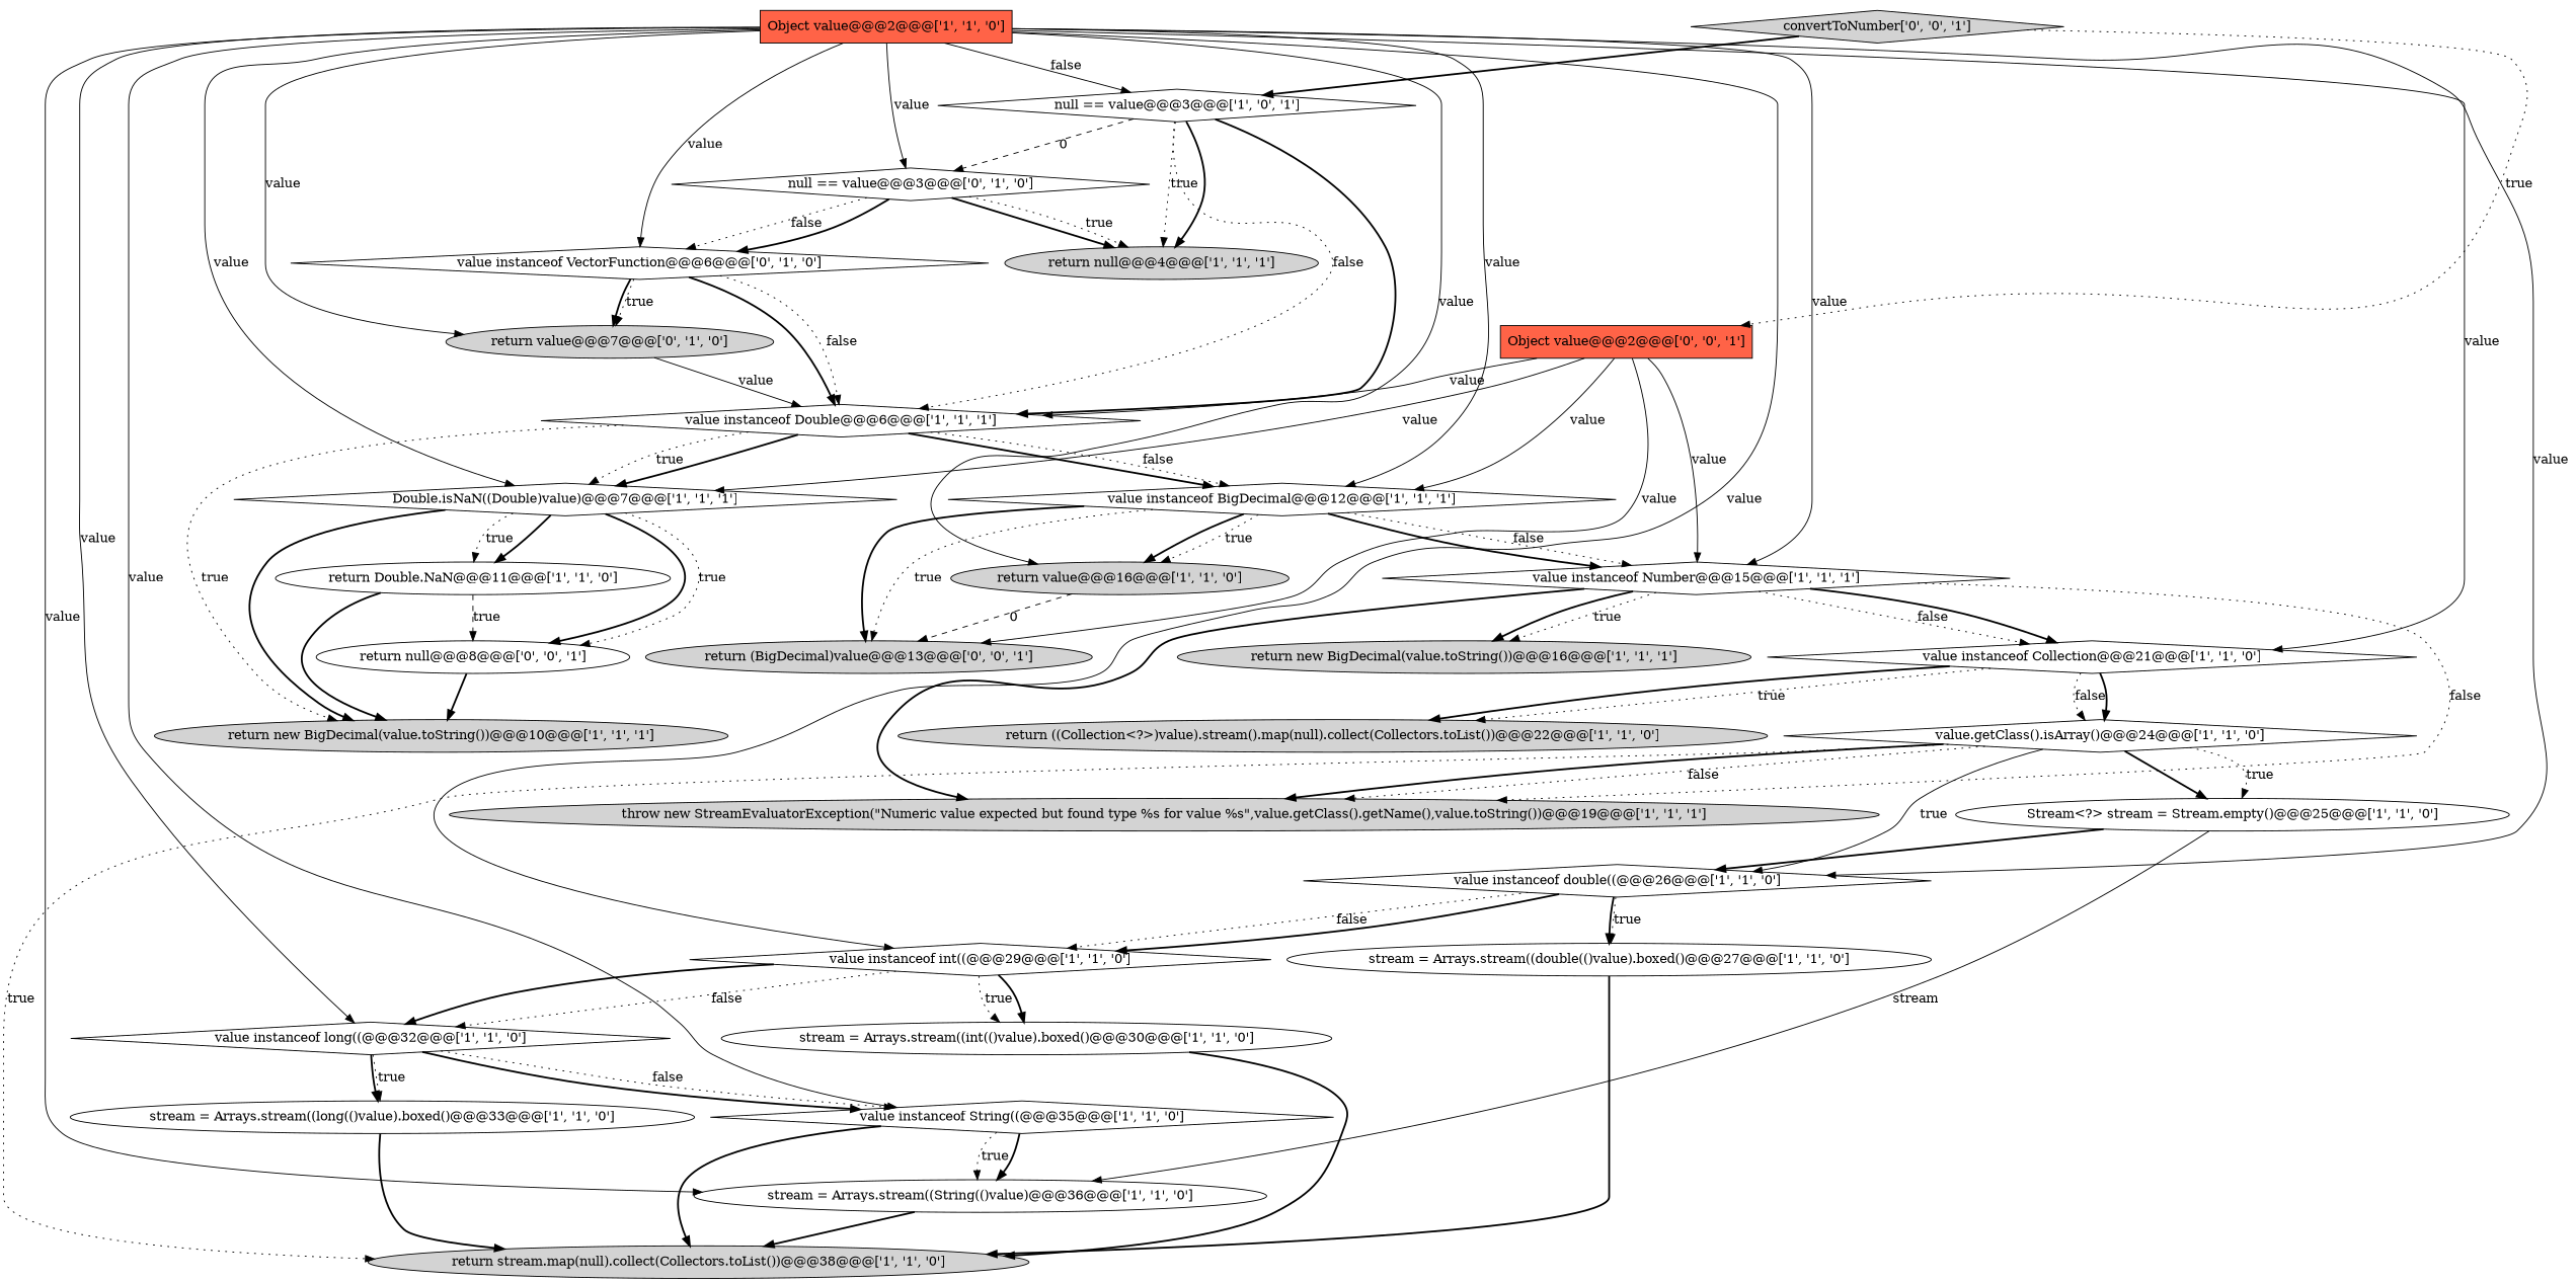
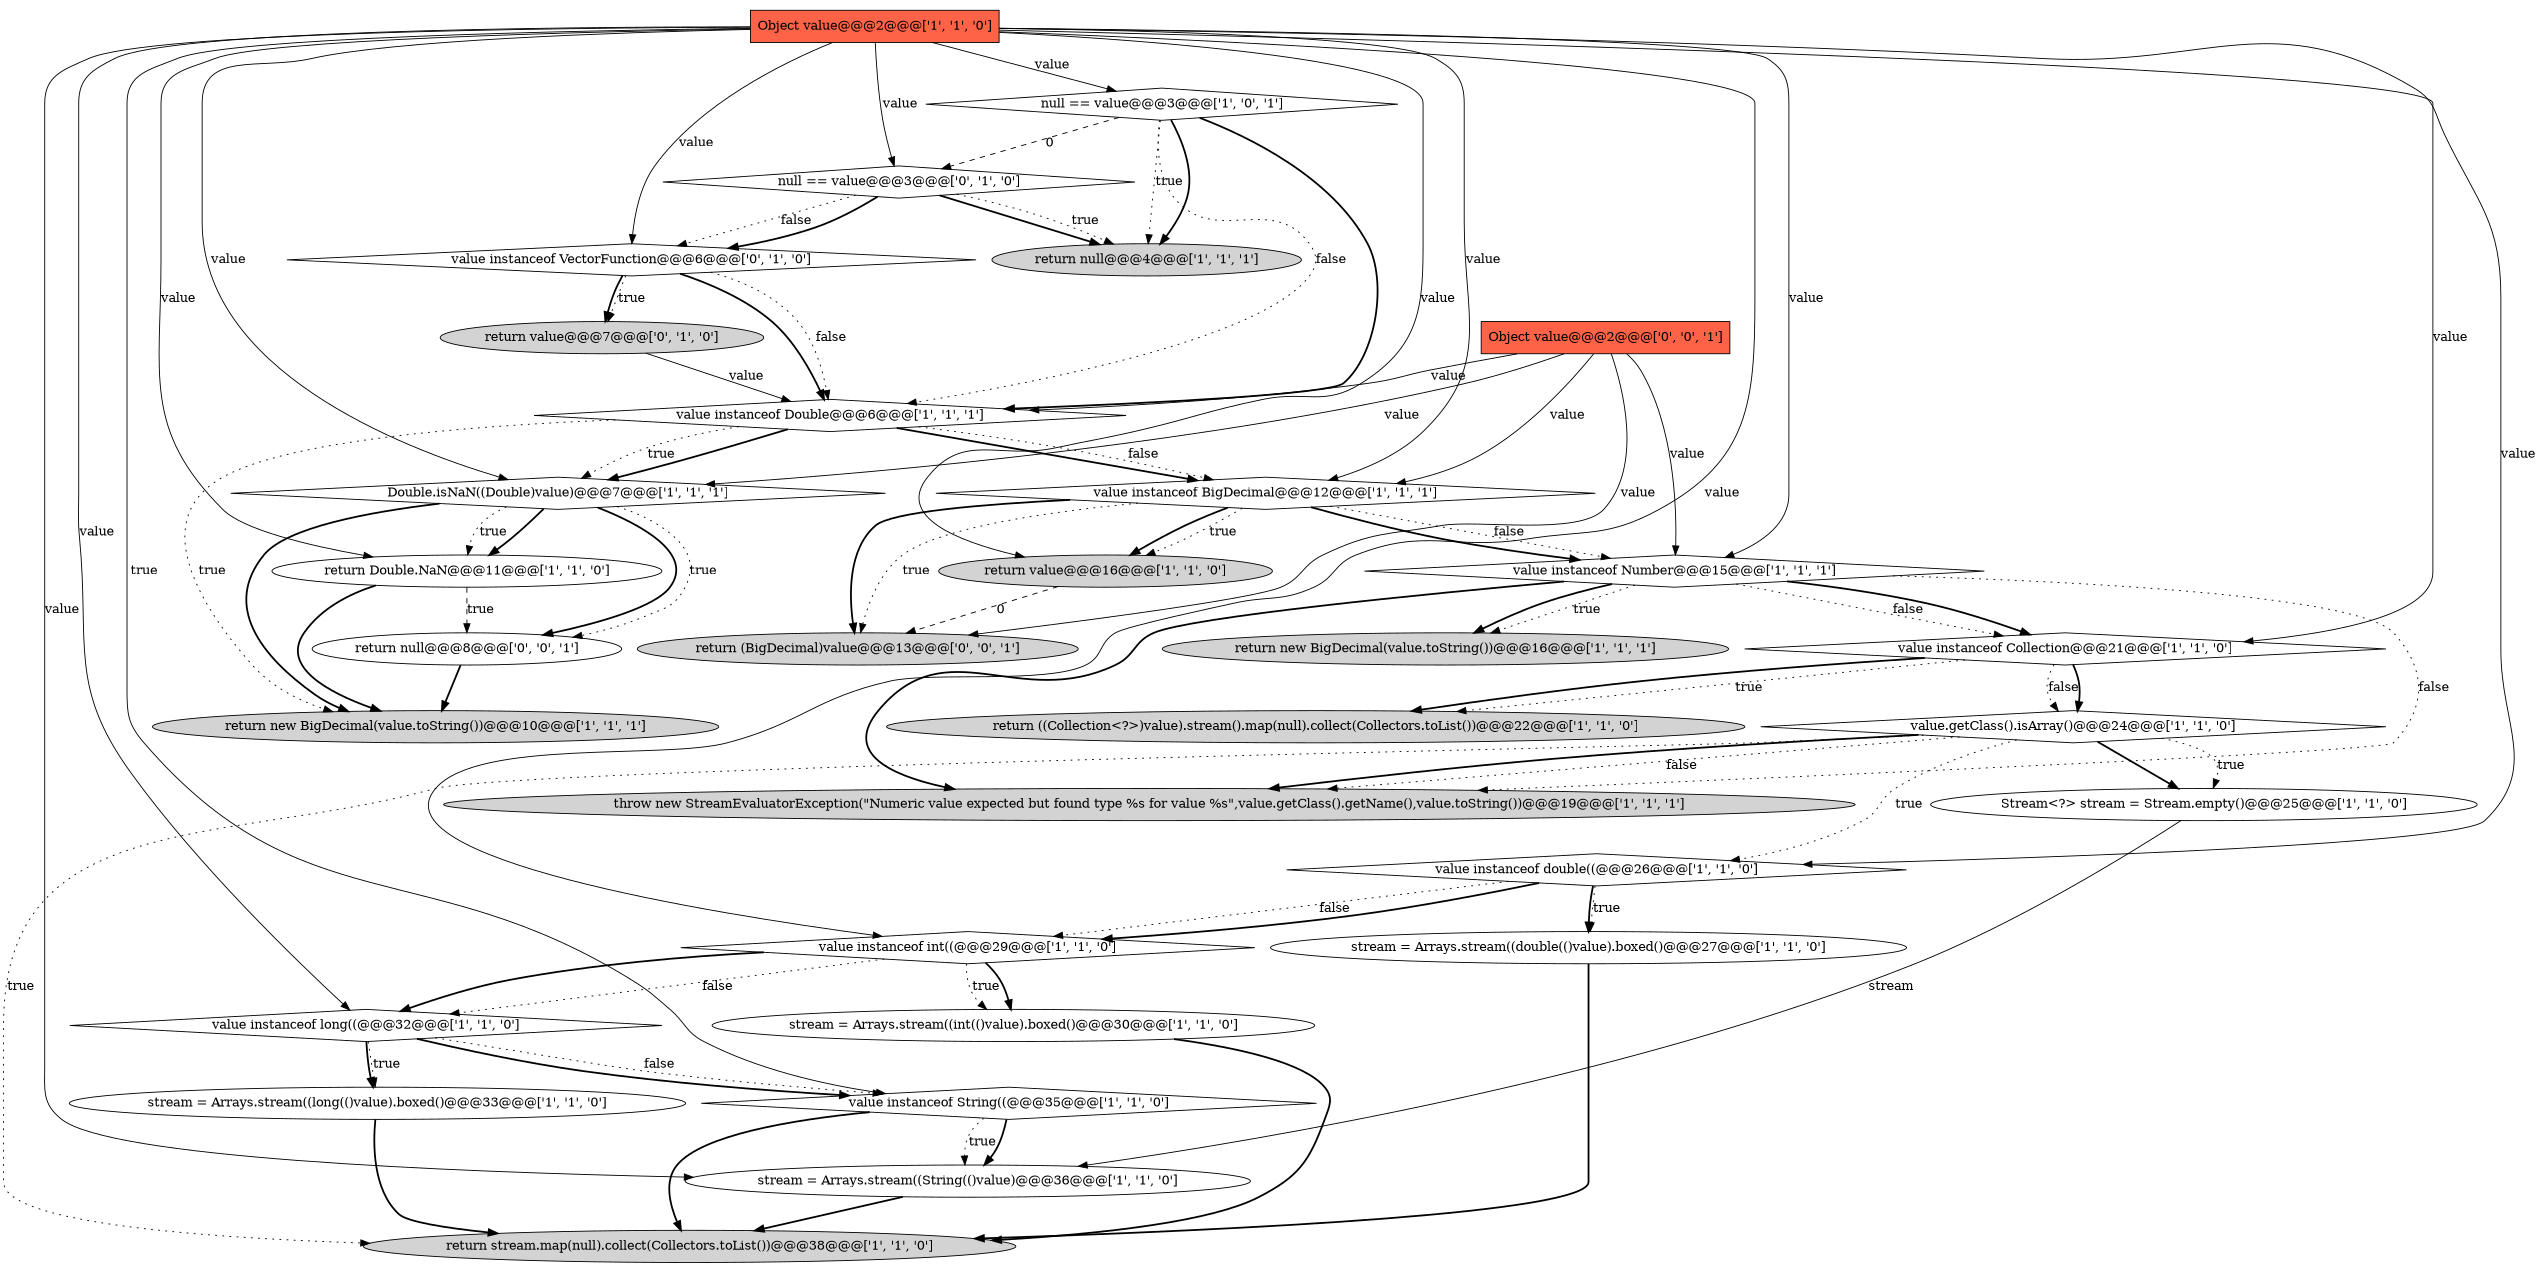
  digraph {
    node [fillcolor=white shape=ellipse style=filled]
    edge [style=bold]
    n1 [label="value instanceof String((@@@35@@@['1', '1', '0']" shape=diamond]
    n2 [fillcolor=lightgray label="return stream.map(null).collect(Collectors.toList())@@@38@@@['1', '1', '0']"]
    n3 [label="stream = Arrays.stream((String(()value)@@@36@@@['1', '1', '0']"]
    n4 [fillcolor=lightgray label="return new BigDecimal(value.toString())@@@16@@@['1', '1', '1']"]
    n5 [fillcolor=tomato label="Object value@@@2@@@['1', '1', '0']" shape=box]
    n6 [label="null == value@@@3@@@['0', '1', '0']" shape=diamond]
    n7 [label="value instanceof int((@@@29@@@['1', '1', '0']" shape=diamond]
    n8 [label="value instanceof long((@@@32@@@['1', '1', '0']" shape=diamond]
    n9 [label="value instanceof BigDecimal@@@12@@@['1', '1', '1']" shape=diamond]
    n10 [label="Double.isNaN((Double)value)@@@7@@@['1', '1', '1']" shape=diamond]
    n11 [label="null == value@@@3@@@['1', '0', '1']" shape=diamond]
    n12 [label="value instanceof double((@@@26@@@['1', '1', '0']" shape=diamond]
    n13 [label="value instanceof VectorFunction@@@6@@@['0', '1', '0']" shape=diamond]
    n14 [fillcolor=lightgray label="return value@@@7@@@['0', '1', '0']"]
    n15 [fillcolor=lightgray label="return value@@@16@@@['1', '1', '0']"]
    n16 [label="value instanceof Number@@@15@@@['1', '1', '1']" shape=diamond]
    n17 [label="value instanceof Collection@@@21@@@['1', '1', '0']" shape=diamond]
    n18 [fillcolor=lightgray label="return null@@@4@@@['1', '1', '1']"]
    n19 [label="stream = Arrays.stream((int(()value).boxed()@@@30@@@['1', '1', '0']"]
    n20 [label="stream = Arrays.stream((long(()value).boxed()@@@33@@@['1', '1', '0']"]
    n21 [label="value instanceof Double@@@6@@@['1', '1', '1']" shape=diamond]
    n22 [fillcolor=lightgray label="return new BigDecimal(value.toString())@@@10@@@['1', '1', '1']"]
    n23 [fillcolor=lightgray label="return (BigDecimal)value@@@13@@@['0', '0', '1']"]
    n24 [label="return null@@@8@@@['0', '0', '1']"]
    n25 [label="return Double.NaN@@@11@@@['1', '1', '0']"]
    n26 [label="Stream<?> stream = Stream.empty()@@@25@@@['1', '1', '0']"]
    n27 [label="stream = Arrays.stream((double(()value).boxed()@@@27@@@['1', '1', '0']"]
    n28 [label="value.getClass().isArray()@@@24@@@['1', '1', '0']" shape=diamond]
    n29 [fillcolor=lightgray label="throw new StreamEvaluatorException(\"Numeric value expected but found type %s for value %s\",value.getClass().getName(),value.toString())@@@19@@@['1', '1', '1']"]
    n30 [fillcolor=lightgray label="return ((Collection<?>)value).stream().map(null).collect(Collectors.toList())@@@22@@@['1', '1', '0']"]
    n31 [fillcolor=tomato label="Object value@@@2@@@['0', '0', '1']" shape=box]
-   n32 [fillcolor=lightgray label="convertToNumber['0', '0', '1']" shape=diamond]
    n1 -> n2
    n1 -> n3 [label=true style=dotted]
    n1 -> n3
    n3 -> n2
-   n5 -> n1 [label=value style=solid]
+   n5 -> n1 [label=true style=solid]
    n5 -> n3 [label=value style=solid]
    n5 -> n6 [label=value style=solid]
    n5 -> n7 [label=value style=solid]
    n5 -> n8 [label=value style=solid]
    n5 -> n9 [label=value style=solid]
    n5 -> n10 [label=value style=solid]
-   n5 -> n11 [label=false style=solid]
+   n5 -> n11 [label=value style=solid]
    n5 -> n12 [label=value style=solid]
    n5 -> n13 [label=value style=solid]
-   n5 -> n14 [label=value style=solid]
+   n5 -> n25 [label=value style=solid]
    n5 -> n15 [label=value style=solid]
    n5 -> n16 [label=value style=solid]
    n5 -> n17 [label=value style=solid]
    n6 -> n13 [label=false style=dotted]
    n6 -> n13
    n6 -> n18
    n6 -> n18 [label=true style=dotted]
    n7 -> n8
    n7 -> n8 [label=false style=dotted]
    n7 -> n19 [label=true style=dotted]
    n7 -> n19
    n8 -> n1
    n8 -> n1 [label=false style=dotted]
    n8 -> n20
    n8 -> n20 [label=true style=dotted]
    n9 -> n15
    n9 -> n15 [label=true style=dotted]
    n9 -> n16 [label=false style=dotted]
    n9 -> n16
    n9 -> n23
    n9 -> n23 [label=true style=dotted]
    n10 -> n22
    n10 -> n24
    n10 -> n24 [label=true style=dotted]
    n10 -> n25
    n10 -> n25 [label=true style=dotted]
    n11 -> n6 [label=0 style=dashed]
    n11 -> n18 [label=true style=dotted]
    n11 -> n18
    n11 -> n21
    n11 -> n21 [label=false style=dotted]
    n12 -> n7 [label=false style=dotted]
    n12 -> n7
    n12 -> n27
    n12 -> n27 [label=true style=dotted]
    n13 -> n14 [label=true style=dotted]
    n13 -> n14
    n13 -> n21
    n13 -> n21 [label=false style=dotted]
    n14 -> n21 [label=value style=solid]
    n15 -> n23 [label=0 style=dashed]
    n16 -> n4 [label=true style=dotted]
    n16 -> n4
    n16 -> n17 [label=false style=dotted]
    n16 -> n17
    n16 -> n29 [label=false style=dotted]
    n16 -> n29
    n17 -> n28 [label=false style=dotted]
    n17 -> n28
    n17 -> n30 [label=true style=dotted]
    n17 -> n30
    n19 -> n2
    n20 -> n2
    n21 -> n9
    n21 -> n9 [label=false style=dotted]
    n21 -> n10
    n21 -> n10 [label=true style=dotted]
    n21 -> n22 [label=true style=dotted]
    n24 -> n22
    n25 -> n22
    n25 -> n24 [label=true style=dashed]
    n26 -> n3 [label=stream style=solid]
-   n26 -> n12
    n27 -> n2
    n28 -> n2 [label=true style=dotted]
-   n28 -> n12 [label=true style=solid]
+   n28 -> n12 [label=true style=dotted]
    n28 -> n26 [label=true style=dotted]
    n28 -> n26
    n28 -> n29 [label=false style=dotted]
    n28 -> n29
    n31 -> n9 [label=value style=solid]
    n31 -> n10 [label=value style=solid]
    n31 -> n16 [label=value style=solid]
    n31 -> n21 [label=value style=solid]
    n31 -> n23 [label=value style=solid]
-   n32 -> n11
-   n32 -> n31 [label=true style=dotted]
  }
